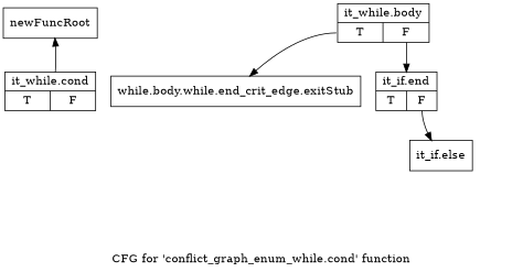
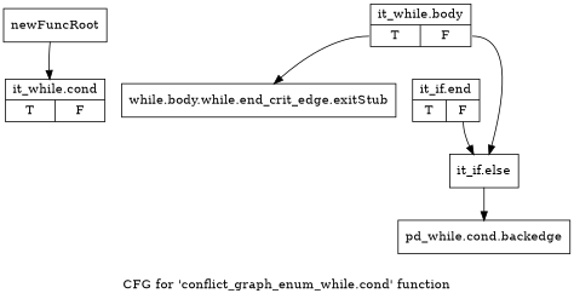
  digraph {
    label="CFG for 'conflict_graph_enum_while.cond' function"
    node [shape=record]
    n1 [label="{newFuncRoot}"]
    n2 [label="{it_while.cond|{<s0>T|<s1>F}}"]
    n3 [label="{it_while.body|{<s0>T|<s1>F}}"]
    n4 [label="{while.body.while.end_crit_edge.exitStub}"]
    n5 [label="{it_if.end|{<s0>T|<s1>F}}"]
    n6 [label="{it_if.else}"]
-   n2 -> n1
+   n7 [label="{pd_while.cond.backedge}"]
+   n1 -> n2
    n3 -> n4 [tailport=s0]
-   n3 -> n5 [tailport=s1]
+   n3 -> n6 [tailport=s1]
    n5 -> n6 [tailport=s1]
+   n6 -> n7
  }
